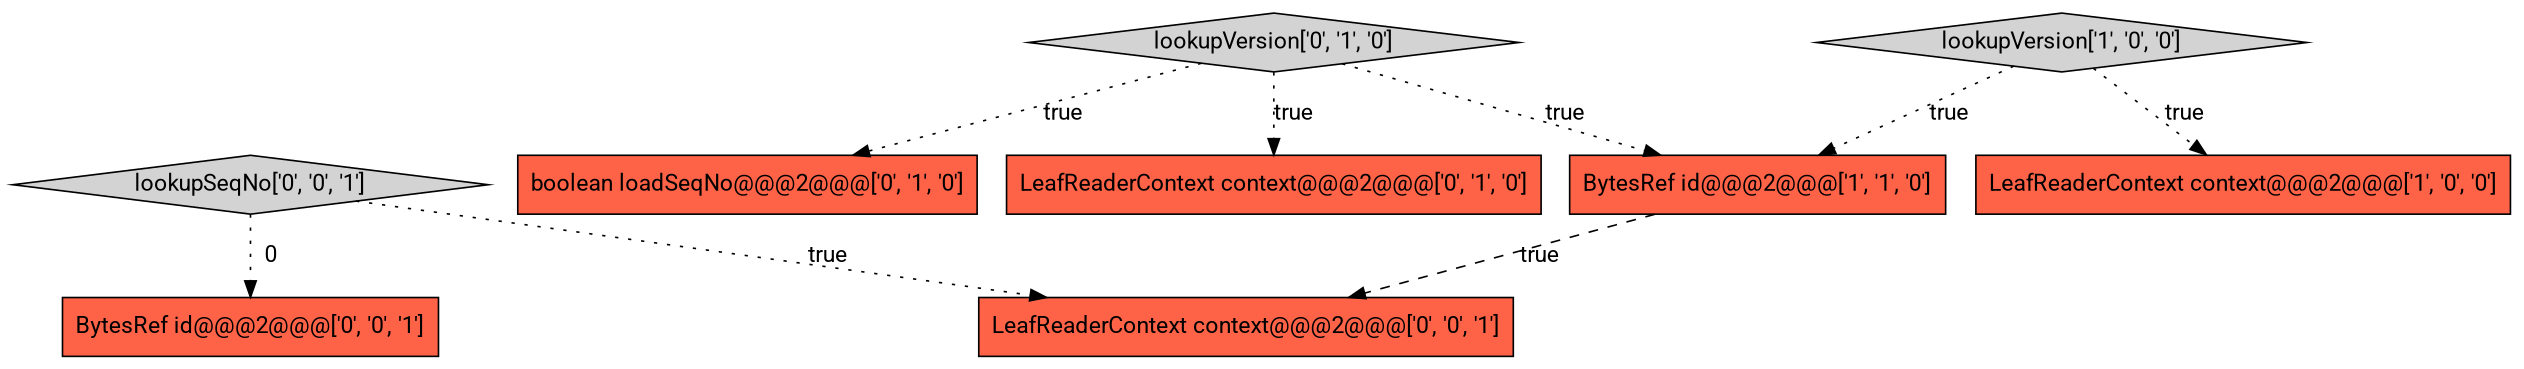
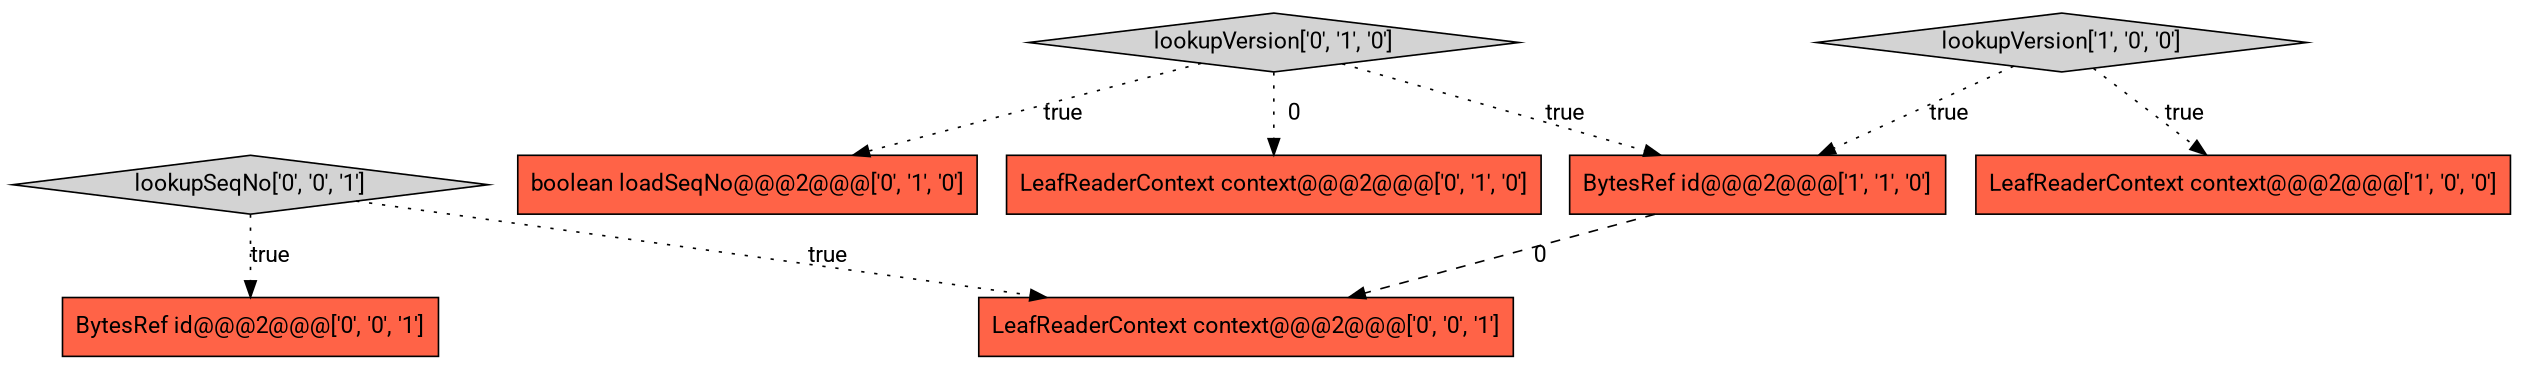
  digraph {
    fontname=Roboto
    node [fillcolor=tomato fontname=Roboto shape=box style=filled]
    edge [fontname=Roboto style=dotted]
    n1 [label="BytesRef id@@@2@@@['1', '1', '0']"]
    n2 [label="LeafReaderContext context@@@2@@@['0', '0', '1']"]
    n3 [label="LeafReaderContext context@@@2@@@['0', '1', '0']"]
    n4 [fillcolor=lightgray label="lookupVersion['0', '1', '0']" shape=diamond]
    n5 [label="boolean loadSeqNo@@@2@@@['0', '1', '0']"]
    n6 [label="BytesRef id@@@2@@@['0', '0', '1']"]
    n7 [fillcolor=lightgray label="lookupSeqNo['0', '0', '1']" shape=diamond]
    n8 [label="LeafReaderContext context@@@2@@@['1', '0', '0']"]
    n9 [fillcolor=lightgray label="lookupVersion['1', '0', '0']" shape=diamond]
-   n1 -> n2 [label=true style=dashed]
+   n1 -> n2 [label=0 style=dashed]
    n4 -> n1 [label=true]
-   n4 -> n3 [label=true]
+   n4 -> n3 [label=0]
    n4 -> n5 [label=true]
    n7 -> n2 [label=true]
-   n7 -> n6 [label=0]
+   n7 -> n6 [label=true]
    n9 -> n1 [label=true]
    n9 -> n8 [label=true]
  }
